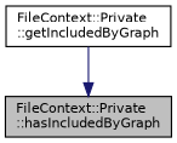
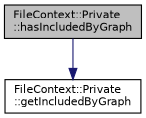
  digraph {
    rankdir=TB
    node [color=black fontname=Helvetica fontsize=10 shape=record style=filled]
    n1 [fillcolor=grey75 fontcolor=black height=0.2 label="FileContext::Private\l::hasIncludedByGraph" width=0.4]
    n2 [fillcolor=white height=0.2 label="FileContext::Private\l::getIncludedByGraph" width=0.4]
-   n2 -> n1 [color=midnightblue fontname=Helvetica fontsize=10 labelfontname=Helvetica labelfontsize=10 style=solid]
+   n1 -> n2 [color=midnightblue fontname=Helvetica fontsize=10 labelfontname=Helvetica labelfontsize=10 style=solid]
  }
